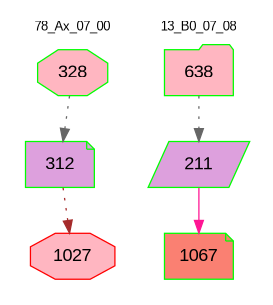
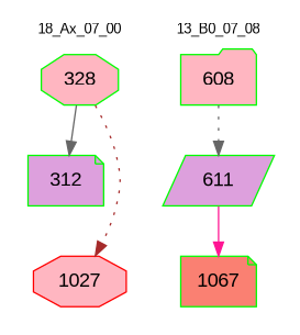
  digraph {
    fontname="Liberation Sans"
    node [color=green fillcolor=lightpink fontname="Liberation Sans" shape=octagon style=filled]
    edge [color=gray40 fontname="Liberation Sans" style=solid]
    n1 [label=328]
    n2 [fillcolor=plum label=312 shape=note]
    n3 [color=red label=1027]
-   n4 [label=638 shape=folder]
-   n5 [fillcolor=plum label=211 shape=parallelogram]
+   n4 [label=608 shape=folder]
+   n5 [fillcolor=plum label=611 shape=parallelogram]
    n6 [fillcolor=salmon label=1067 shape=note]
    subgraph cluster_1 {
      color=white
      fontsize=10
-     label="78_Ax_07_00"
+     label="18_Ax_07_00"
      n1
      n2
      n3
    }
    subgraph cluster_2 {
      color=white
      fontsize=10
      label="13_B0_07_08"
      n4
      n5
      n6
    }
-   n1 -> n2 [style=dotted]
-   n2 -> n3 [color=brown style=dotted]
+   n1 -> n2
+   n1 -> n3 [color=brown style=dotted]
    n4 -> n5 [style=dotted]
    n5 -> n6 [color=deeppink]
  }
